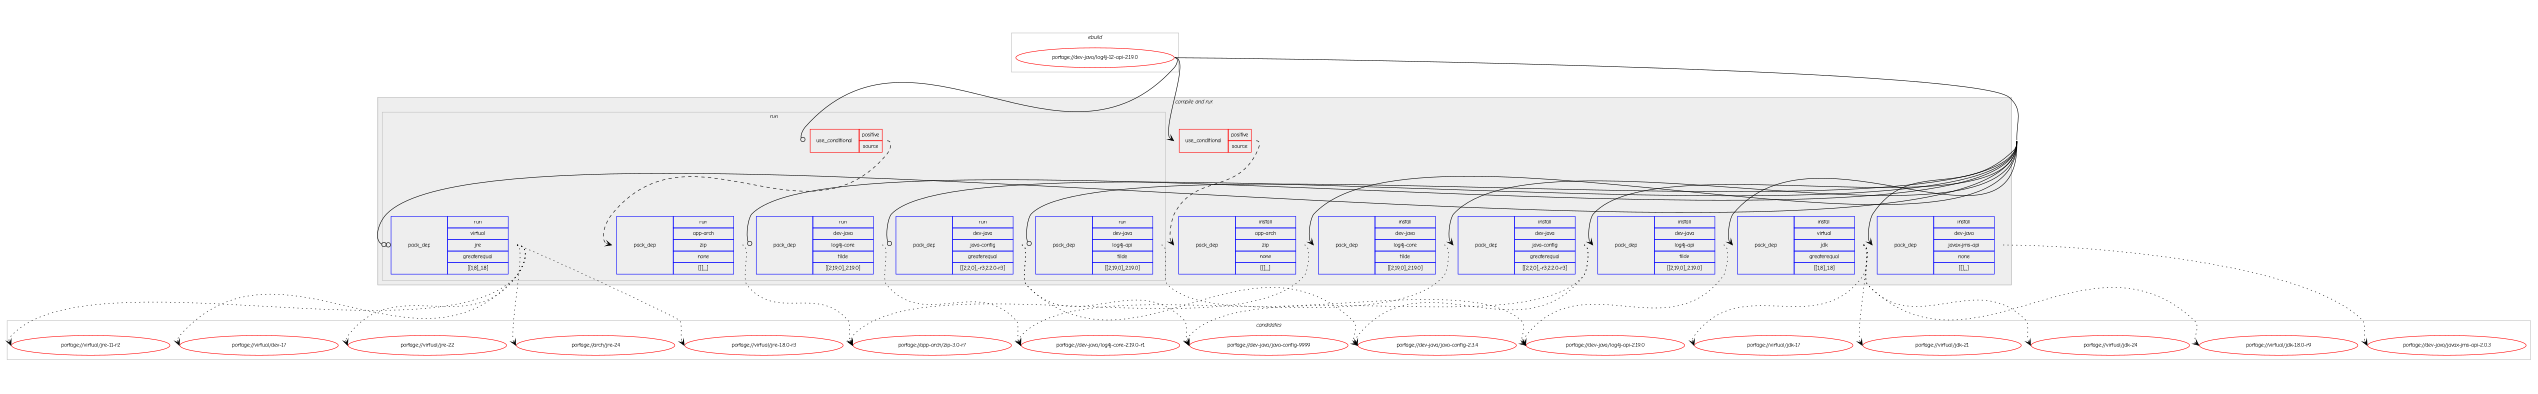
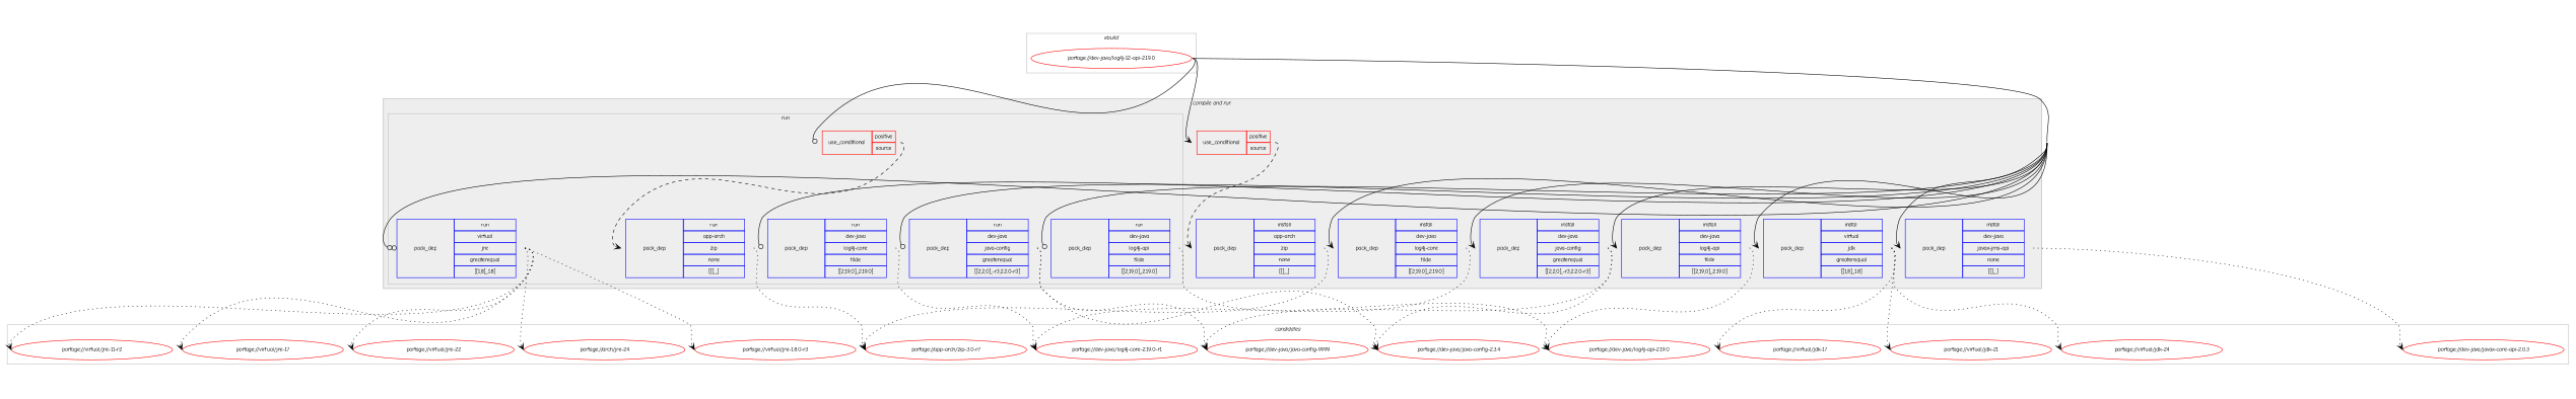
  digraph {
    compound=true
    concentrate=true
    fontname="Comic Neue"
    fontsize=10
    newrank=true
    rankdir=TB
    ranksep=1.5
    node [color=red fontname="Comic Neue" fontsize=10]
    edge [arrowhead=vee fontname="Comic Neue" headport=w style=dotted tailport=e weight=100]
    n1 [label="portage://dev-java/log4j-12-api-2.19.0" width=4]
    n2 [color=blue label=<<TABLE BORDER="0" CELLBORDER="1" CELLSPACING="0" CELLPADDING="4" WIDTH="220"><TR><TD ROWSPAN="6" CELLPADDING="30">pack_dep</TD></TR><TR><TD WIDTH="110">install</TD></TR><TR><TD>app-arch</TD></TR><TR><TD>zip</TD></TR><TR><TD>none</TD></TR><TR><TD>[[],,,,]</TD></TR></TABLE>> shape=none]
    n3 [label=<<TABLE BORDER="0" CELLBORDER="1" CELLSPACING="0" CELLPADDING="4"><TR><TD ROWSPAN="3" CELLPADDING="10">use_conditional</TD></TR><TR><TD>positive</TD></TR><TR><TD>source</TD></TR></TABLE>> shape=none]
    n4 [color=blue label=<<TABLE BORDER="0" CELLBORDER="1" CELLSPACING="0" CELLPADDING="4" WIDTH="220"><TR><TD ROWSPAN="6" CELLPADDING="30">pack_dep</TD></TR><TR><TD WIDTH="110">install</TD></TR><TR><TD>dev-java</TD></TR><TR><TD>java-config</TD></TR><TR><TD>greaterequal</TD></TR><TR><TD>[[2,2,0],,-r3,2.2.0-r3]</TD></TR></TABLE>> shape=none]
    n5 [color=blue label=<<TABLE BORDER="0" CELLBORDER="1" CELLSPACING="0" CELLPADDING="4" WIDTH="220"><TR><TD ROWSPAN="6" CELLPADDING="30">pack_dep</TD></TR><TR><TD WIDTH="110">install</TD></TR><TR><TD>dev-java</TD></TR><TR><TD>javax-jms-api</TD></TR><TR><TD>none</TD></TR><TR><TD>[[],,,,]</TD></TR></TABLE>> shape=none]
    n6 [color=blue label=<<TABLE BORDER="0" CELLBORDER="1" CELLSPACING="0" CELLPADDING="4" WIDTH="220"><TR><TD ROWSPAN="6" CELLPADDING="30">pack_dep</TD></TR><TR><TD WIDTH="110">install</TD></TR><TR><TD>dev-java</TD></TR><TR><TD>log4j-api</TD></TR><TR><TD>tilde</TD></TR><TR><TD>[[2,19,0],,,2.19.0]</TD></TR></TABLE>> shape=none]
    n7 [color=blue label=<<TABLE BORDER="0" CELLBORDER="1" CELLSPACING="0" CELLPADDING="4" WIDTH="220"><TR><TD ROWSPAN="6" CELLPADDING="30">pack_dep</TD></TR><TR><TD WIDTH="110">install</TD></TR><TR><TD>dev-java</TD></TR><TR><TD>log4j-core</TD></TR><TR><TD>tilde</TD></TR><TR><TD>[[2,19,0],,,2.19.0]</TD></TR></TABLE>> shape=none]
    n8 [color=blue label=<<TABLE BORDER="0" CELLBORDER="1" CELLSPACING="0" CELLPADDING="4" WIDTH="220"><TR><TD ROWSPAN="6" CELLPADDING="30">pack_dep</TD></TR><TR><TD WIDTH="110">install</TD></TR><TR><TD>virtual</TD></TR><TR><TD>jdk</TD></TR><TR><TD>greaterequal</TD></TR><TR><TD>[[1,8],,,1.8]</TD></TR></TABLE>> shape=none]
    n9 [color=blue label=<<TABLE BORDER="0" CELLBORDER="1" CELLSPACING="0" CELLPADDING="4" WIDTH="220"><TR><TD ROWSPAN="6" CELLPADDING="30">pack_dep</TD></TR><TR><TD WIDTH="110">run</TD></TR><TR><TD>app-arch</TD></TR><TR><TD>zip</TD></TR><TR><TD>none</TD></TR><TR><TD>[[],,,,]</TD></TR></TABLE>> shape=none]
    n10 [label=<<TABLE BORDER="0" CELLBORDER="1" CELLSPACING="0" CELLPADDING="4"><TR><TD ROWSPAN="3" CELLPADDING="10">use_conditional</TD></TR><TR><TD>positive</TD></TR><TR><TD>source</TD></TR></TABLE>> shape=none]
    n11 [color=blue label=<<TABLE BORDER="0" CELLBORDER="1" CELLSPACING="0" CELLPADDING="4" WIDTH="220"><TR><TD ROWSPAN="6" CELLPADDING="30">pack_dep</TD></TR><TR><TD WIDTH="110">run</TD></TR><TR><TD>dev-java</TD></TR><TR><TD>java-config</TD></TR><TR><TD>greaterequal</TD></TR><TR><TD>[[2,2,0],,-r3,2.2.0-r3]</TD></TR></TABLE>> shape=none]
    n12 [color=blue label=<<TABLE BORDER="0" CELLBORDER="1" CELLSPACING="0" CELLPADDING="4" WIDTH="220"><TR><TD ROWSPAN="6" CELLPADDING="30">pack_dep</TD></TR><TR><TD WIDTH="110">run</TD></TR><TR><TD>dev-java</TD></TR><TR><TD>log4j-api</TD></TR><TR><TD>tilde</TD></TR><TR><TD>[[2,19,0],,,2.19.0]</TD></TR></TABLE>> shape=none]
    n13 [color=blue label=<<TABLE BORDER="0" CELLBORDER="1" CELLSPACING="0" CELLPADDING="4" WIDTH="220"><TR><TD ROWSPAN="6" CELLPADDING="30">pack_dep</TD></TR><TR><TD WIDTH="110">run</TD></TR><TR><TD>dev-java</TD></TR><TR><TD>log4j-core</TD></TR><TR><TD>tilde</TD></TR><TR><TD>[[2,19,0],,,2.19.0]</TD></TR></TABLE>> shape=none]
    n14 [color=blue label=<<TABLE BORDER="0" CELLBORDER="1" CELLSPACING="0" CELLPADDING="4" WIDTH="220"><TR><TD ROWSPAN="6" CELLPADDING="30">pack_dep</TD></TR><TR><TD WIDTH="110">run</TD></TR><TR><TD>virtual</TD></TR><TR><TD>jre</TD></TR><TR><TD>greaterequal</TD></TR><TR><TD>[[1,8],,,1.8]</TD></TR></TABLE>> shape=none]
    n15 [label="portage://app-arch/zip-3.0-r7" width=4]
    n16 [label="portage://dev-java/java-config-9999" width=4]
    n17 [label="portage://dev-java/java-config-2.3.4" width=4]
-   n18 [label="portage://dev-java/javax-jms-api-2.0.3" width=4]
+   n18 [label="portage://dev-java/javax-core-api-2.0.3" width=4]
    n19 [label="portage://dev-java/log4j-api-2.19.0" width=4]
    n20 [label="portage://dev-java/log4j-core-2.19.0-r1" width=4]
    n21 [label="portage://virtual/jdk-24" width=4]
    n22 [label="portage://virtual/jdk-21" width=4]
    n23 [label="portage://virtual/jdk-17" width=4]
-   n24 [label="portage://virtual/jdk-1.8.0-r9" width=4]
    n25 [label="portage://arch/jre-24" width=4]
    n26 [label="portage://virtual/jre-22" width=4]
-   n27 [label="portage://virtual/dev-17" width=4]
+   n27 [label="portage://virtual/jre-17" width=4]
    n28 [label="portage://virtual/jre-11-r2" width=4]
    n29 [label="portage://virtual/jre-1.8.0-r3" width=4]
    subgraph cluster_1 {
      color=gray
      label=<<i>ebuild</i>>
      n1
    }
    subgraph cluster_2 {
      color=gray
      label=<<i>dependencies</i>>
      subgraph cluster_3 {
        color=gray
        fillcolor="#eeeeee"
        label=<<i>compile</i>>
        style=filled
        subgraph sub_4 {
          color=gray
          fillcolor="#eeeeee"
          label=<<i>compile</i>>
          style=filled
          n3
          subgraph sub_5 {
            color=gray
            fillcolor="#eeeeee"
            label=<<i>compile</i>>
            style=filled
            n2
          }
        }
        subgraph sub_6 {
          color=gray
          fillcolor="#eeeeee"
          label=<<i>compile</i>>
          style=filled
          n4
        }
        subgraph sub_7 {
          color=gray
          fillcolor="#eeeeee"
          label=<<i>compile</i>>
          style=filled
          n5
        }
        subgraph sub_8 {
          color=gray
          fillcolor="#eeeeee"
          label=<<i>compile</i>>
          style=filled
          n6
        }
        subgraph sub_9 {
          color=gray
          fillcolor="#eeeeee"
          label=<<i>compile</i>>
          style=filled
          n7
        }
        subgraph sub_10 {
          color=gray
          fillcolor="#eeeeee"
          label=<<i>compile</i>>
          style=filled
          n8
        }
      }
      subgraph cluster_11 {
        color=gray
        fillcolor="#eeeeee"
        label=<<i>compile and run</i>>
        style=filled
      }
      subgraph cluster_12 {
        color=gray
        fillcolor="#eeeeee"
        label=<<i>run</i>>
        style=filled
        subgraph sub_13 {
          color=gray
          fillcolor="#eeeeee"
          label=<<i>run</i>>
          style=filled
          n10
          subgraph sub_14 {
            color=gray
            fillcolor="#eeeeee"
            label=<<i>run</i>>
            style=filled
            n9
          }
        }
        subgraph sub_15 {
          color=gray
          fillcolor="#eeeeee"
          label=<<i>run</i>>
          style=filled
          n11
        }
        subgraph sub_16 {
          color=gray
          fillcolor="#eeeeee"
          label=<<i>run</i>>
          style=filled
          n12
        }
        subgraph sub_17 {
          color=gray
          fillcolor="#eeeeee"
          label=<<i>run</i>>
          style=filled
          n13
        }
        subgraph sub_18 {
          color=gray
          fillcolor="#eeeeee"
          label=<<i>run</i>>
          style=filled
          n14
        }
      }
    }
    subgraph cluster_19 {
      color=gray
      label=<<i>candidates</i>>
      rank=same
      subgraph sub_20 {
        color=black
        label=<<i>candidates</i>>
        nodesep=1
        rank=same
        n15
      }
      subgraph sub_21 {
        color=black
        label=<<i>candidates</i>>
        nodesep=1
        rank=same
        n16
        n17
      }
      subgraph sub_22 {
        color=black
        label=<<i>candidates</i>>
        nodesep=1
        rank=same
        n18
      }
      subgraph sub_23 {
        color=black
        label=<<i>candidates</i>>
        nodesep=1
        rank=same
        n19
      }
      subgraph sub_24 {
        color=black
        label=<<i>candidates</i>>
        nodesep=1
        rank=same
        n20
      }
      subgraph sub_25 {
        color=black
        label=<<i>candidates</i>>
        nodesep=1
        rank=same
        n21
        n22
        n23
-       n24
      }
      subgraph sub_26 {
        color=black
        label=<<i>candidates</i>>
        nodesep=1
        rank=same
        n15
      }
      subgraph sub_27 {
        color=black
        label=<<i>candidates</i>>
        nodesep=1
        rank=same
        n16
        n17
      }
      subgraph sub_28 {
        color=black
        label=<<i>candidates</i>>
        nodesep=1
        rank=same
        n19
      }
      subgraph sub_29 {
        color=black
        label=<<i>candidates</i>>
        nodesep=1
        rank=same
        n20
      }
      subgraph sub_30 {
        color=black
        label=<<i>candidates</i>>
        nodesep=1
        rank=same
        n25
        n26
        n27
        n28
        n29
      }
    }
    n1 -> n3 [style=solid weight=20]
    n1 -> n4 [style=solid weight=20]
    n1 -> n5 [style=solid weight=20]
    n1 -> n6 [style=solid weight=20]
    n1 -> n7 [style=solid weight=20]
    n1 -> n8 [style=solid weight=20]
    n1 -> n10 [arrowhead=odot style=solid weight=20]
    n1 -> n11 [arrowhead=odot style=solid weight=20]
    n1 -> n12 [arrowhead=odot style=solid weight=20]
    n1 -> n13 [arrowhead=odot style=solid weight=20]
    n1 -> n14 [arrowhead=odot style=solid weight=20]
    n2 -> n15
    n3 -> n2 [style=dashed weight=20]
    n4 -> n16
    n4 -> n17
    n5 -> n18
    n6 -> n19
    n7 -> n20
    n8 -> n21
    n8 -> n22
    n8 -> n23
-   n8 -> n24
    n9 -> n15
    n10 -> n9 [style=dashed weight=20]
    n11 -> n16
    n11 -> n17
    n12 -> n19
    n13 -> n20
    n14 -> n25
    n14 -> n26
    n14 -> n27
    n14 -> n28
    n14 -> n29
  }
